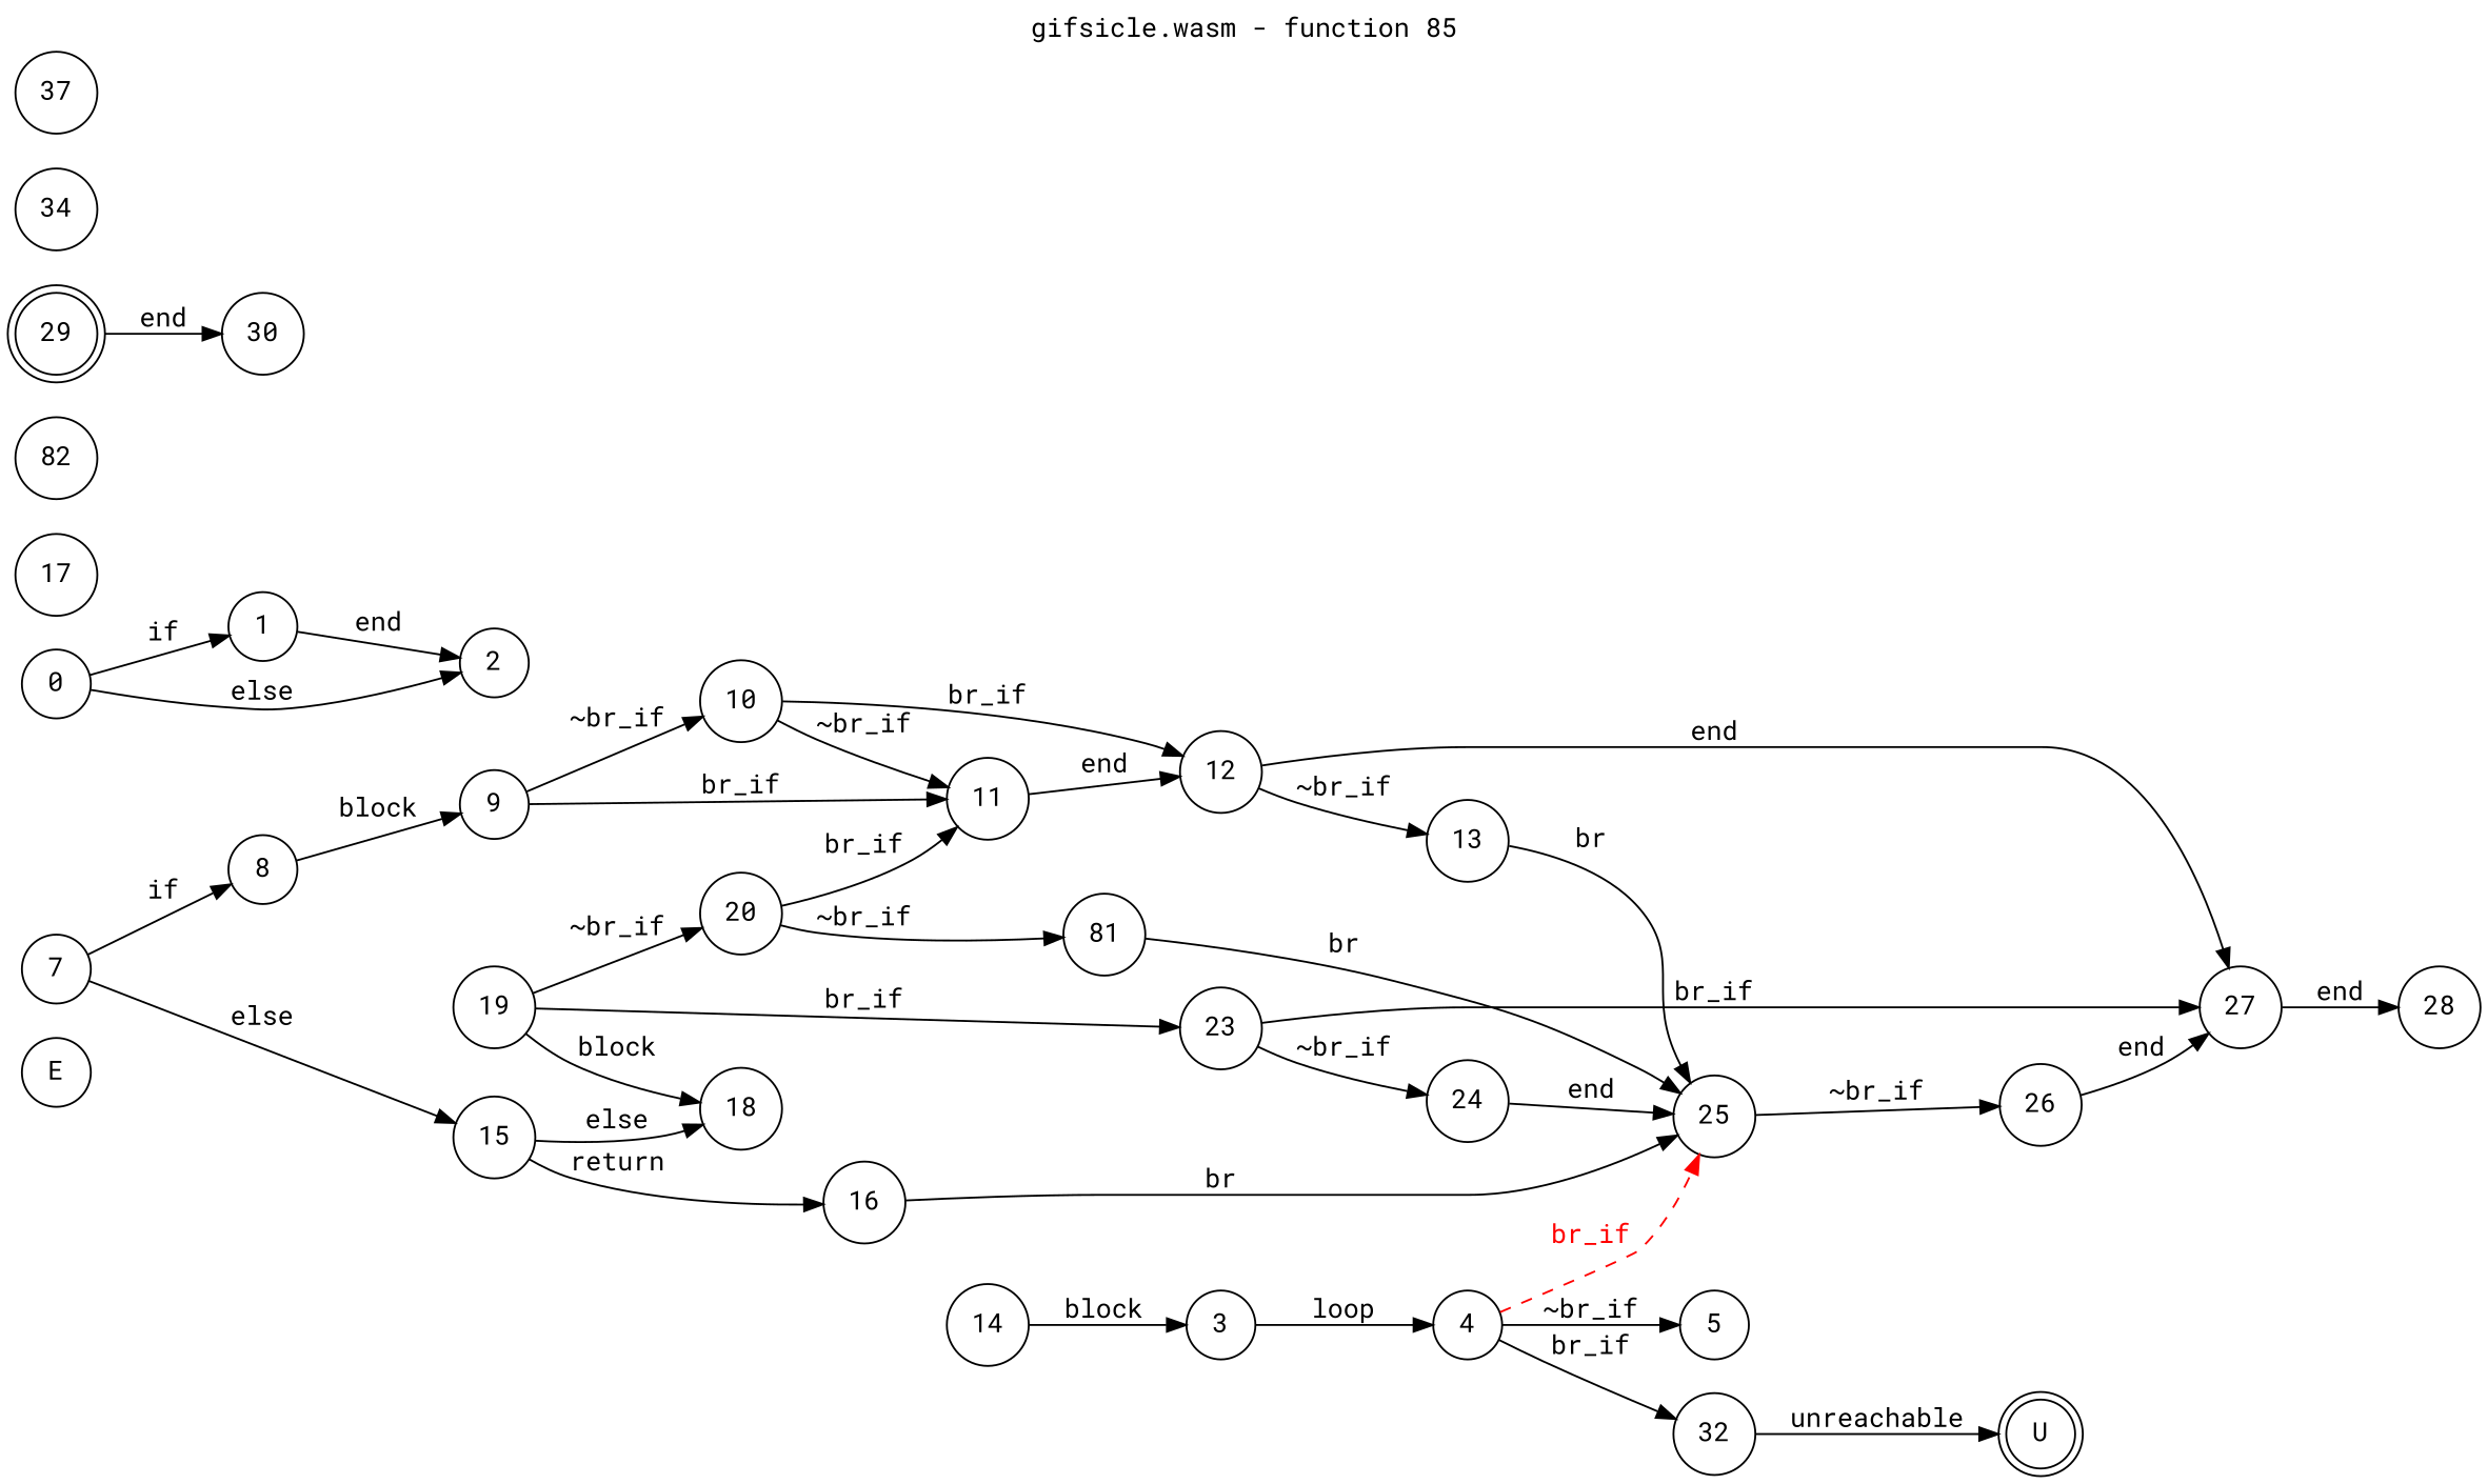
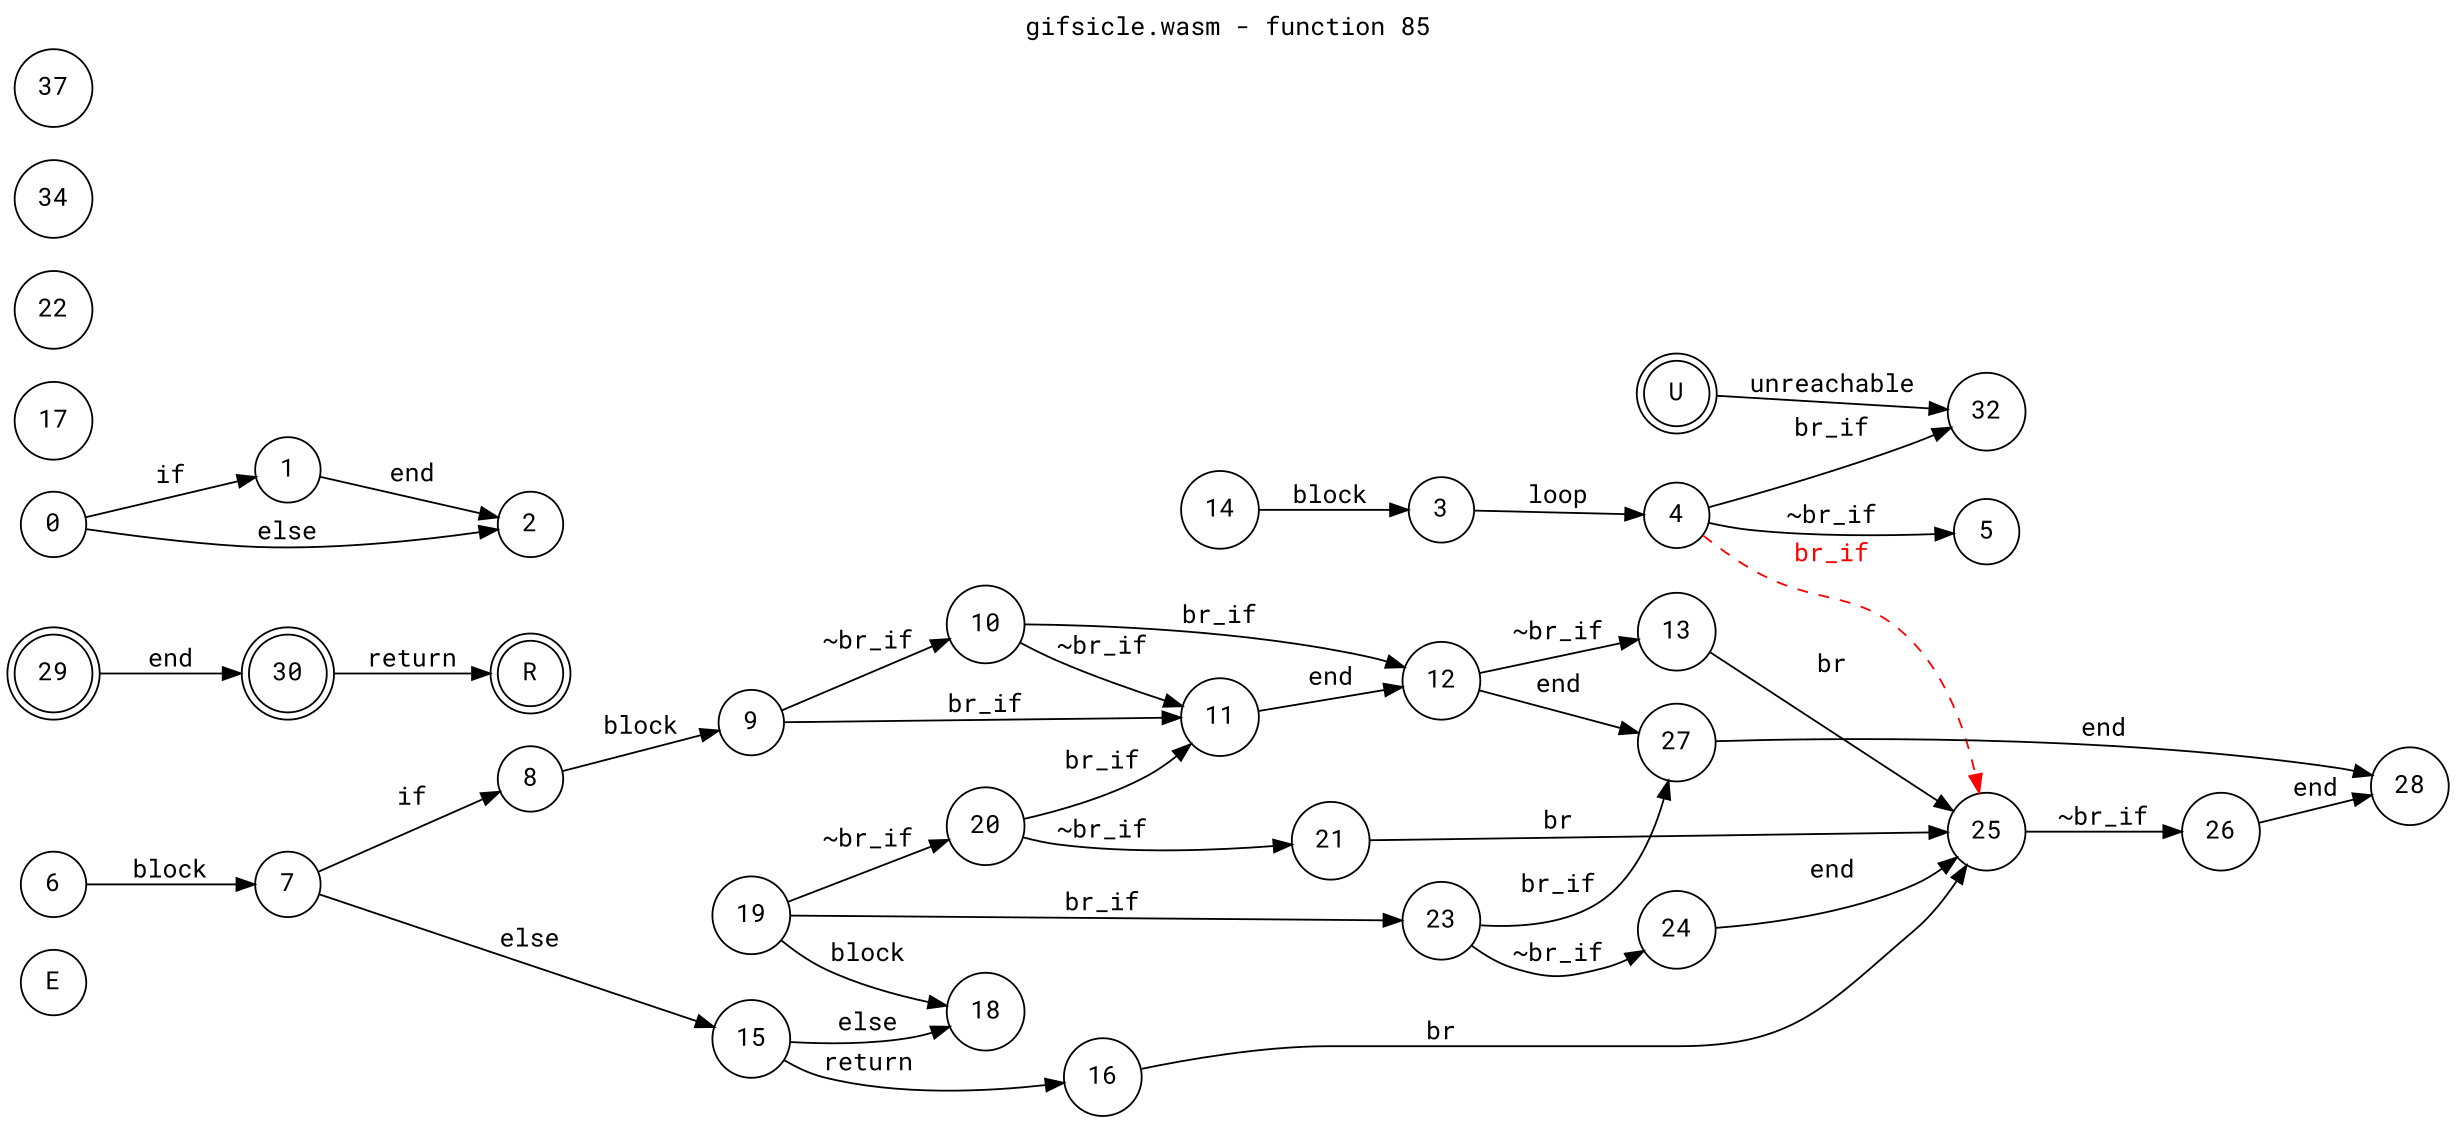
  digraph {
    fontname="Roboto Mono"
    label="gifsicle.wasm - function 85"
    labelfontcolor=black
    labelfontname=Helvetica
    labelfontsize=16
    labelloc=t
    rankdir=LR
    node [fontname="Roboto Mono" shape=circle fontcolor=black]
    edge [fontname="Roboto Mono"]
    E [fontcolor=""]
    U [shape=doublecircle fontcolor=""]
+   R [shape=doublecircle fontcolor=""]
    n4 [label=0]
    n5 [label=1]
    n6 [label=2]
    n7 [label=3]
    n8 [label=4]
    n9 [label=5]
    n10 [label=32]
    n11 [label=25]
+   n12 [label=6]
    n13 [label=7]
    n14 [label=8]
    n15 [label=15]
    n16 [label=9]
    n17 [label=16]
    n18 [label=18]
    n19 [label=10]
    n20 [label=11]
    n21 [label=12]
    n22 [label=13]
    n23 [label=27]
    n24 [label=28]
    n25 [label=26]
    n26 [label=14]
    n27 [label=17]
    n28 [label=19]
    n29 [label=20]
    n30 [label=23]
-   n31 [label=81]
+   n31 [label=21]
    n32 [label=24]
-   n33 [label=82]
+   n33 [label=22]
    n34 [label=29 shape=doublecircle]
-   n35 [label=30]
+   n35 [label=30 shape=doublecircle]
    n36 [label=34]
    n37 [label=37]
    n4 -> n5 [label=if]
    n4 -> n6 [label=else]
    n5 -> n6 [label=end]
    n7 -> n8 [label=loop]
    n8 -> n9 [label="~br_if"]
    n8 -> n10 [label=br_if]
    n8 -> n11 [color=red fontcolor=red label=br_if style=dashed]
-   n10 -> U [label=unreachable]
+   U -> n10 [label=unreachable]
    n11 -> n25 [label="~br_if"]
+   n12 -> n13 [label=block]
    n13 -> n14 [label=if]
    n13 -> n15 [label=else]
    n14 -> n16 [label=block]
    n15 -> n17 [label=return]
    n15 -> n18 [label=else]
    n16 -> n19 [label="~br_if"]
    n16 -> n20 [label=br_if]
    n17 -> n11 [label=br]
    n19 -> n20 [label="~br_if"]
    n19 -> n21 [label=br_if]
    n20 -> n21 [label=end]
    n21 -> n22 [label="~br_if"]
    n21 -> n23 [label=end]
    n22 -> n11 [label=br]
    n23 -> n24 [label=end]
-   n25 -> n23 [label=end]
+   n25 -> n24 [label=end]
    n26 -> n7 [label=block]
    n28 -> n18 [label=block]
    n28 -> n29 [label="~br_if"]
    n28 -> n30 [label=br_if]
    n29 -> n20 [label=br_if]
    n29 -> n31 [label="~br_if"]
    n30 -> n23 [label=br_if]
    n30 -> n32 [label="~br_if"]
    n31 -> n11 [label=br]
    n32 -> n11 [label=end]
    n34 -> n35 [label=end]
+   n35 -> R [label=return]
  }
